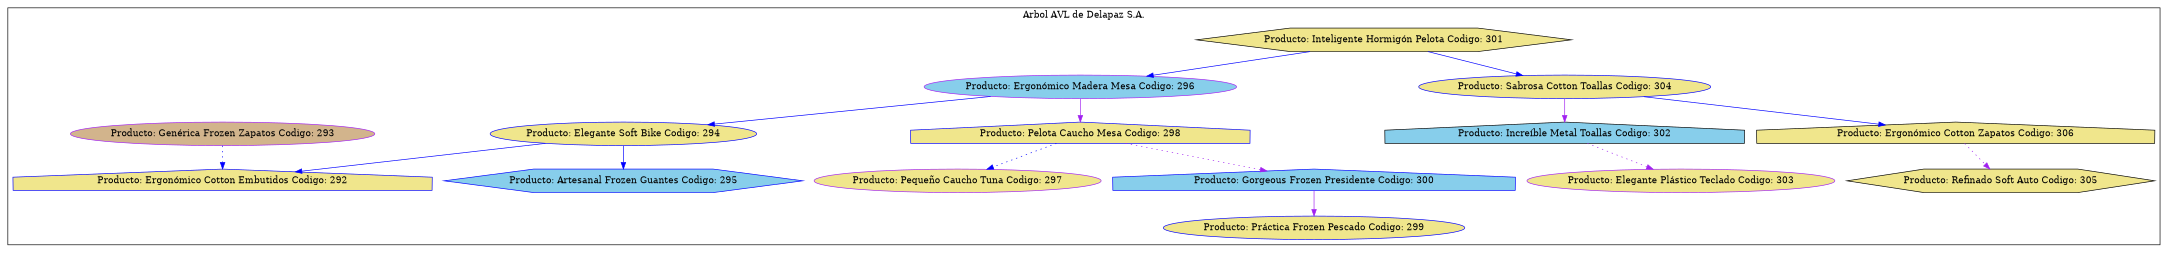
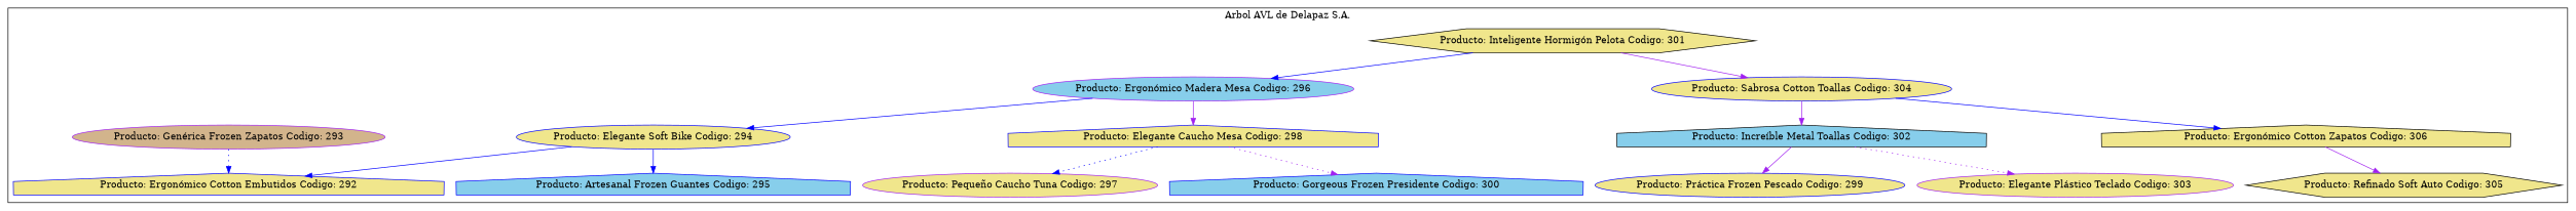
  digraph {
    node [color=blue fillcolor=khaki shape=ellipse style=filled]
    edge [color=blue style=solid]
    n1 [color=black label="Producto: Inteligente Hormigón Pelota Codigo: 301" shape=hexagon]
    n2 [color=purple fillcolor=skyblue label="Producto: Ergonómico Madera Mesa Codigo: 296"]
    n3 [label="Producto: Sabrosa Cotton Toallas Codigo: 304"]
    n4 [label="Producto: Elegante Soft Bike Codigo: 294"]
-   n5 [label="Producto: Pelota Caucho Mesa Codigo: 298" shape=house]
+   n5 [label="Producto: Elegante Caucho Mesa Codigo: 298" shape=house]
    n6 [label="Producto: Ergonómico Cotton Embutidos Codigo: 292" shape=house]
-   n7 [fillcolor=skyblue label="Producto: Artesanal Frozen Guantes Codigo: 295" shape=hexagon]
+   n7 [fillcolor=skyblue label="Producto: Artesanal Frozen Guantes Codigo: 295" shape=house]
    n8 [color=purple fillcolor=tan label="Producto: Genérica Frozen Zapatos Codigo: 293"]
    n9 [color=purple label="Producto: Pequeño Caucho Tuna Codigo: 297"]
    n10 [fillcolor=skyblue label="Producto: Gorgeous Frozen Presidente Codigo: 300" shape=house]
    n11 [label="Producto: Práctica Frozen Pescado Codigo: 299"]
    n12 [color=black fillcolor=skyblue label="Producto: Increíble Metal Toallas Codigo: 302" shape=house]
    n13 [color=black label="Producto: Ergonómico Cotton Zapatos Codigo: 306" shape=house]
    n14 [color=purple label="Producto: Elegante Plástico Teclado Codigo: 303"]
    n15 [color=black label="Producto: Refinado Soft Auto Codigo: 305" shape=hexagon]
    subgraph cluster_1 {
      color=black
      label="Arbol AVL de Delapaz S.A."
      n1
      n2
      n3
      n4
      n5
      n6
      n7
      n8
      n9
      n10
      n11
      n12
      n13
      n14
      n15
    }
    n1 -> n2
-   n1 -> n3
+   n1 -> n3 [color=purple]
    n2 -> n4
    n2 -> n5 [color=purple]
    n3 -> n12 [color=purple]
    n3 -> n13
    n4 -> n6
    n4 -> n7
    n5 -> n9 [style=dotted]
    n5 -> n10 [color=purple style=dotted]
    n8 -> n6 [style=dotted]
-   n10 -> n11 [color=purple]
+   n12 -> n11 [color=purple]
    n12 -> n14 [color=purple style=dotted]
-   n13 -> n15 [color=purple style=dotted]
+   n13 -> n15 [color=purple]
  }
